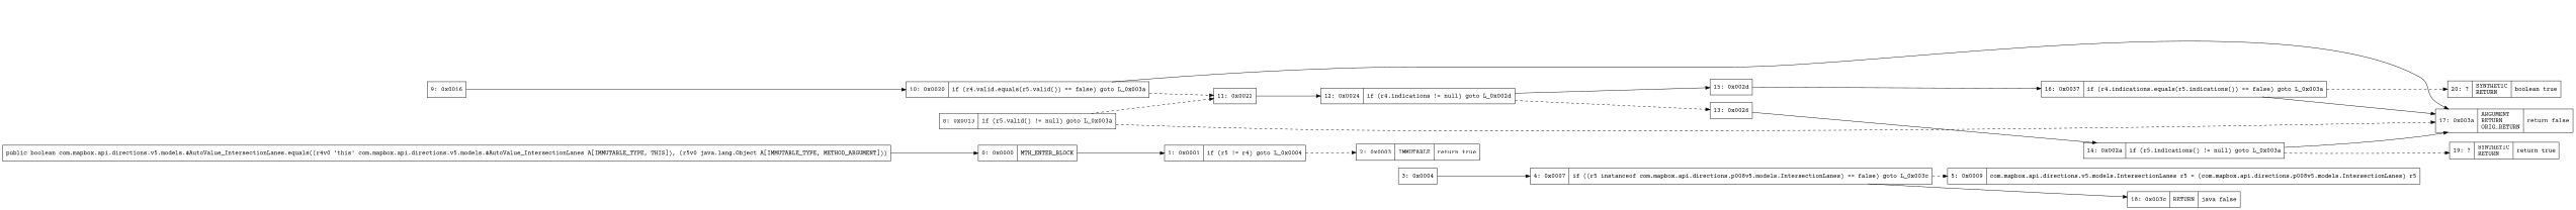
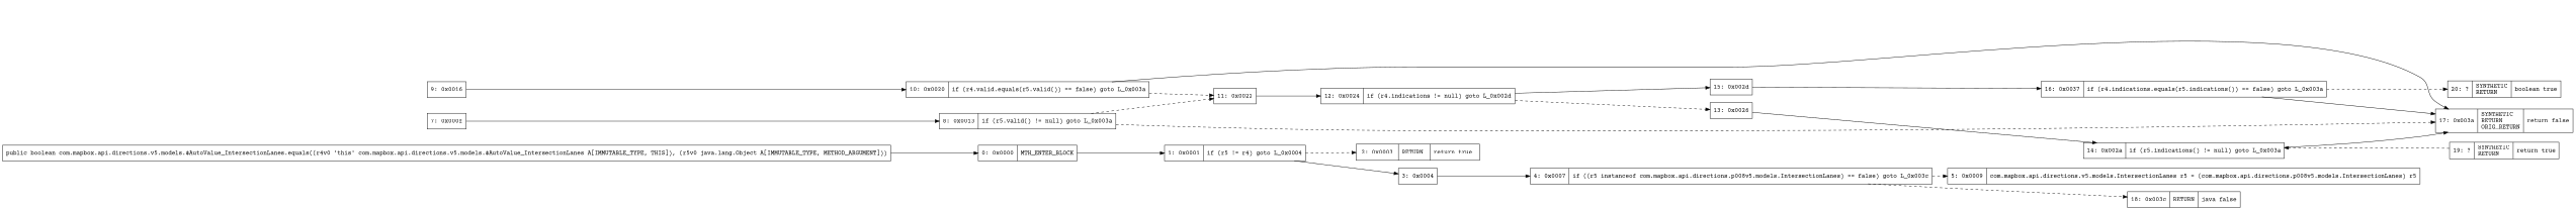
  digraph {
    fontname="Courier Prime"
    rankdir=LR
    node [fontname="Courier Prime" shape=record]
    edge [fontname="Courier Prime"]
    n1 [label="{0\:\ 0x0000|MTH_ENTER_BLOCK\l}"]
    n2 [label="{1\:\ 0x0001|if (r5 != r4) goto L_0x0004\l}"]
-   n3 [label="{2\:\ 0x0003|IMMUTABLE\l|return true\l}"]
+   n3 [label="{2\:\ 0x0003|RETURN\l|return true\l}"]
    n4 [label="{3\:\ 0x0004}"]
    n5 [label="{4\:\ 0x0007|if ((r5 instanceof com.mapbox.api.directions.p008v5.models.IntersectionLanes) == false) goto L_0x003c\l}"]
    n6 [label="{5\:\ 0x0009|com.mapbox.api.directions.v5.models.IntersectionLanes r5 = (com.mapbox.api.directions.p008v5.models.IntersectionLanes) r5\l}"]
    n7 [label="{18\:\ 0x003c|RETURN\l|java false\l}"]
+   n8 [label="{7\:\ 0x000f}"]
    n9 [label="{8\:\ 0x0013|if (r5.valid() != null) goto L_0x003a\l}"]
    n10 [label="{9\:\ 0x0016}"]
    n11 [label="{10\:\ 0x0020|if (r4.valid.equals(r5.valid()) == false) goto L_0x003a\l}"]
    n12 [label="{11\:\ 0x0022}"]
-   n13 [label="{17\:\ 0x003a|ARGUMENT\lRETURN\lORIG_RETURN\l|return false\l}"]
+   n13 [label="{17\:\ 0x003a|SYNTHETIC\lRETURN\lORIG_RETURN\l|return false\l}"]
    n14 [label="{12\:\ 0x0024|if (r4.indications != null) goto L_0x002d\l}"]
    n15 [label="{13\:\ 0x0026}"]
    n16 [label="{15\:\ 0x002d}"]
    n17 [label="{14\:\ 0x002a|if (r5.indications() != null) goto L_0x003a\l}"]
    n18 [label="{16\:\ 0x0037|if (r4.indications.equals(r5.indications()) == false) goto L_0x003a\l}"]
    n19 [label="{19\:\ ?|SYNTHETIC\lRETURN\l|return true\l}"]
    n20 [label="{20\:\ ?|SYNTHETIC\lRETURN\l|boolean true\l}"]
    n21 [label="{public boolean com.mapbox.api.directions.v5.models.$AutoValue_IntersectionLanes.equals((r4v0 'this' com.mapbox.api.directions.v5.models.$AutoValue_IntersectionLanes A[IMMUTABLE_TYPE, THIS]), (r5v0 java.lang.Object A[IMMUTABLE_TYPE, METHOD_ARGUMENT])) }"]
    n1 -> n2
    n2 -> n3 [style=dashed]
+   n2 -> n4
    n4 -> n5
    n5 -> n6 [style=dashed]
-   n5 -> n7
+   n5 -> n7 [style=dashed]
+   n8 -> n9
    n9 -> n12 [style=dashed]
    n9 -> n13 [style=dashed]
    n10 -> n11
    n11 -> n12 [style=dashed]
    n11 -> n13
    n12 -> n14
    n14 -> n15 [style=dashed]
    n14 -> n16
    n15 -> n17
    n16 -> n18
    n17 -> n13
-   n17 -> n19 [style=dashed]
+   n19 -> n17 [style=dashed]
    n18 -> n13
    n18 -> n20 [style=dashed]
    n21 -> n1
  }
